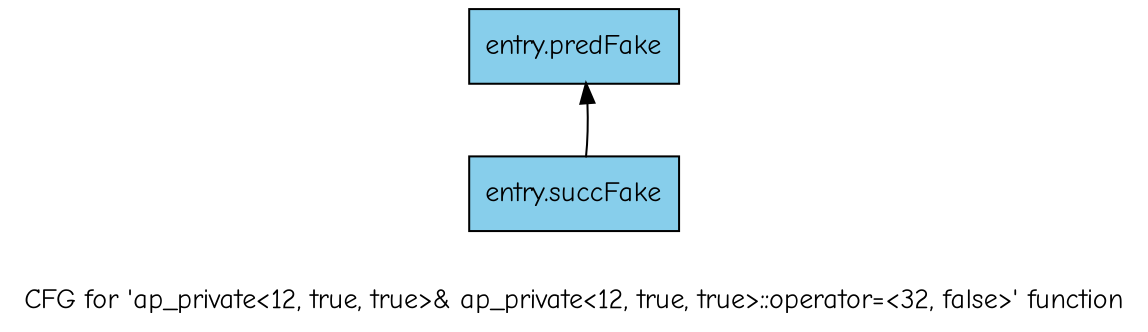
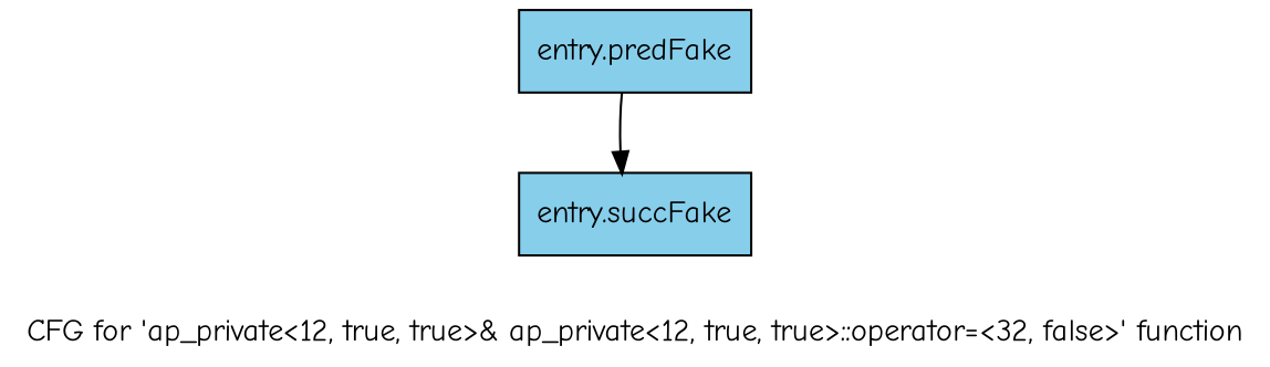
  digraph {
    label="CFG for 'ap_private\<12, true, true\>& ap_private\<12, true, true\>::operator=\<32, false\>' function"
    fontname="Comic Neue"
    node [shape=record style=filled fillcolor=skyblue fontname="Comic Neue"]
    n1 [label="{entry.predFake}"]
    n2 [filename="/home/omerfaruk/tools/Xilinx/Vitis_HLS/2023.2/include/etc/ap_private.h" label="{entry.succFake}" linenumber=1463]
-   n2 -> n1 [execusionnum=3 filename="/home/omerfaruk/tools/Xilinx/Vitis_HLS/2023.2/include/etc/ap_private.h" fontname="Comic Neue"]
+   n1 -> n2 [execusionnum=3 filename="/home/omerfaruk/tools/Xilinx/Vitis_HLS/2023.2/include/etc/ap_private.h" fontname="Comic Neue"]
  }
